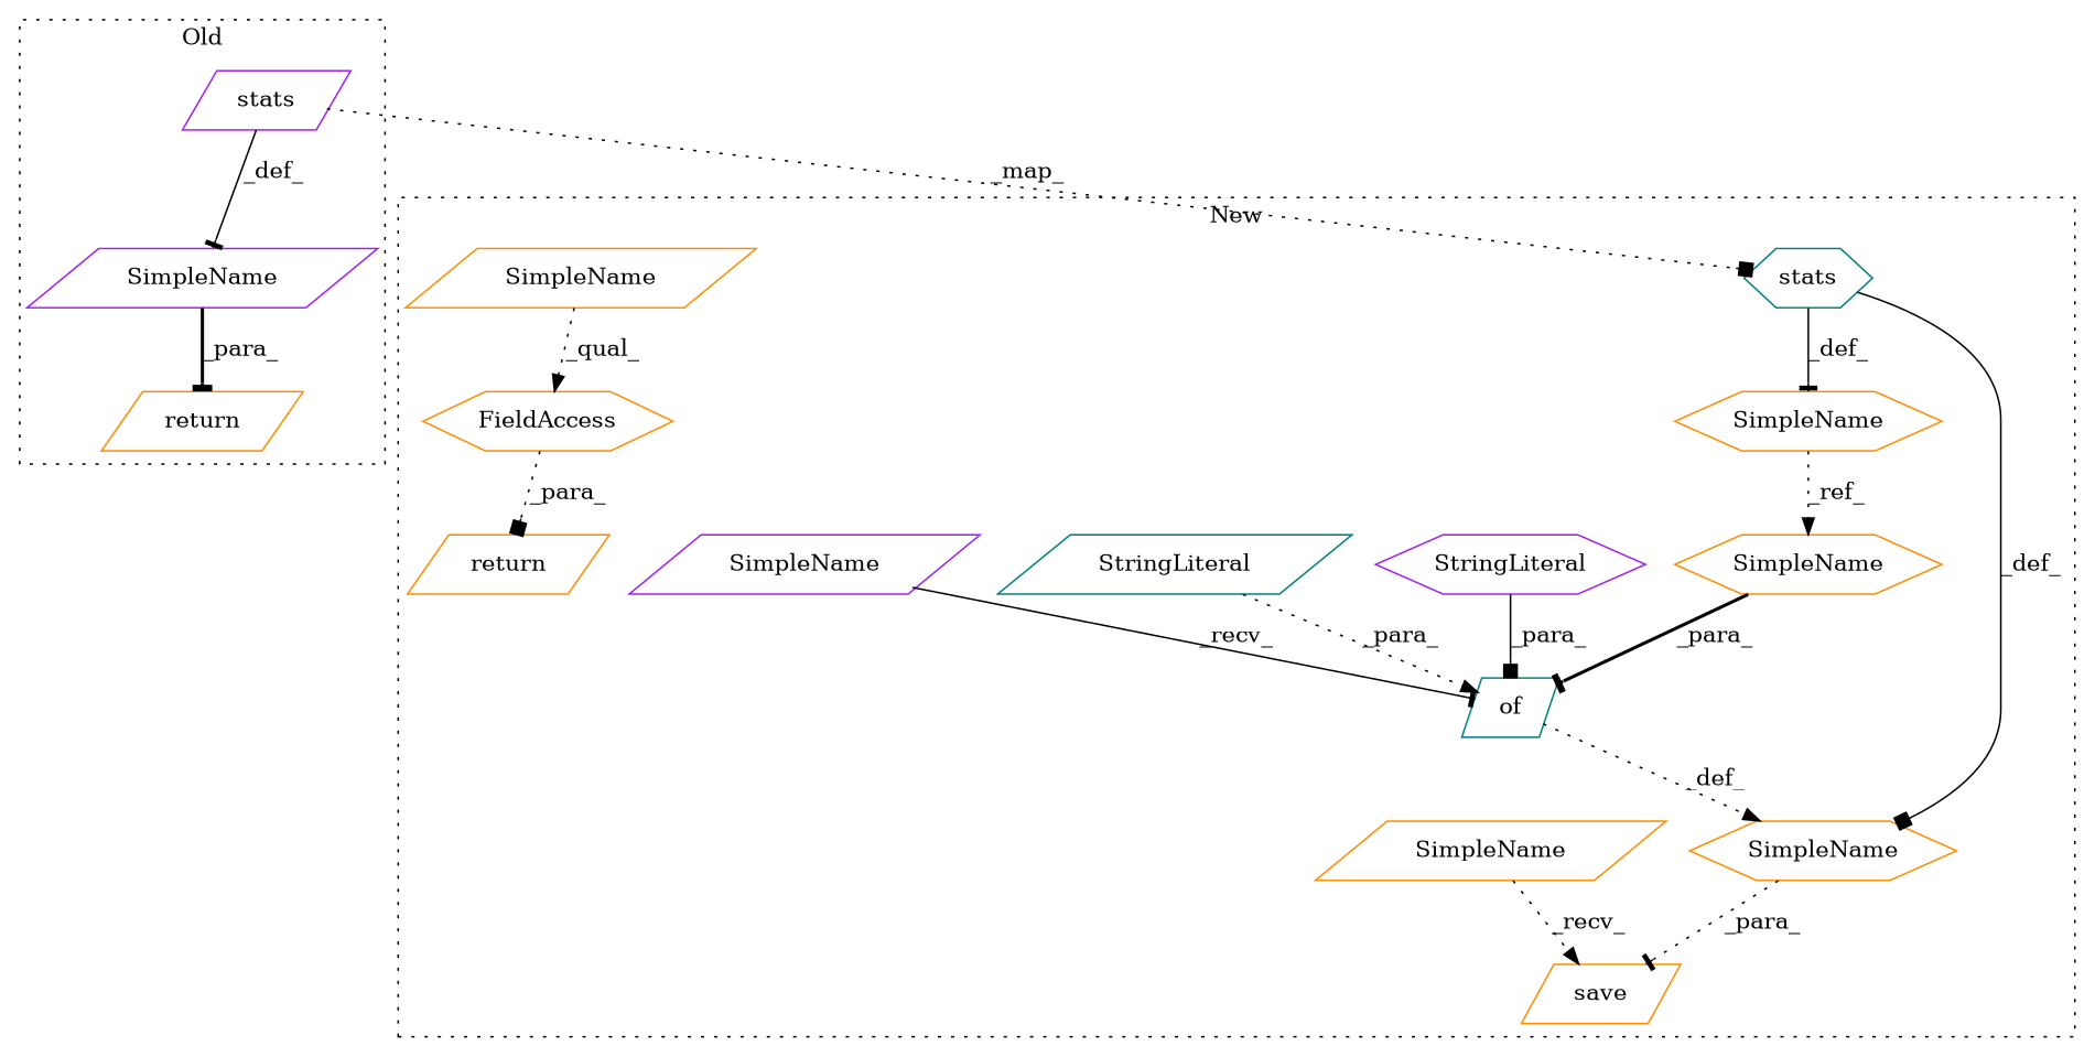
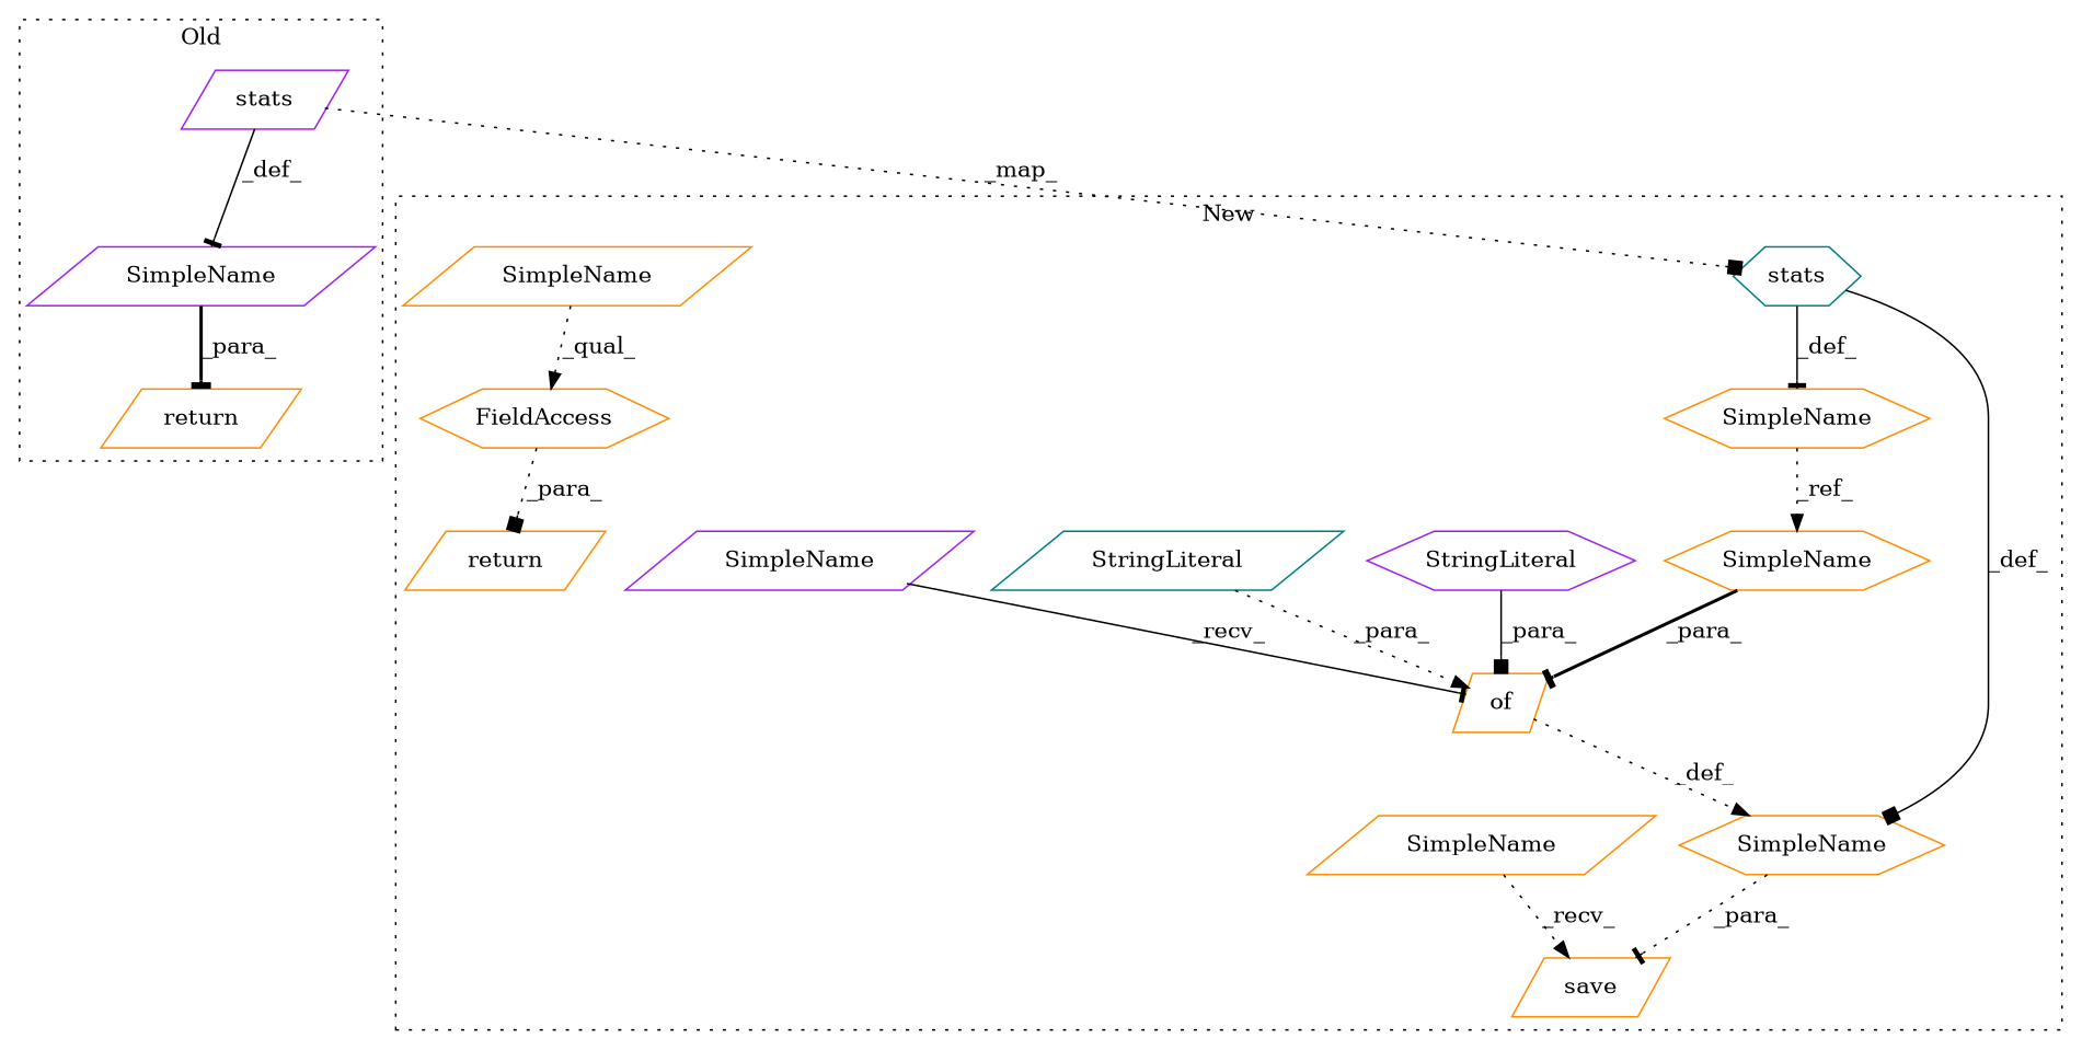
  digraph {
    node [a=42 l=5 shape=parallelogram color=darkorange]
    edge [style=dotted arrowhead=tee]
    n1 [a=32 l="6,1" label=stats s="5299,5351" color=purple]
    n2 [label=SimpleName color=purple l=""]
    n3 [a=41 l=7 label=return s=5282]
    n4 [a=32 l="6,1" label=stats s="5313,5365" shape=hexagon color=teal]
-   n5 [a=32 l="3,1" label=of s="5389,5445" color=teal]
+   n5 [a=32 l="3,1" label=of s="5389,5445"]
    n6 [a=32 l="5,1" label=save s="5380,5446"]
    n7 [label=SimpleName s=5297 shape=hexagon]
    n8 [a=22 l=10 label=FieldAccess s=5462 shape=hexagon]
    n9 [a=41 l=7 label=return s=5455]
    n10 [label=SimpleName shape=hexagon l=""]
    n11 [a=45 l=6 label=StringLiteral s=5392 shape=hexagon color=purple]
    n12 [a=45 l=7 label=StringLiteral s=5432 color=teal]
    n13 [l=3 label=SimpleName s=5385 color=purple]
    n14 [label=SimpleName s=5440 shape=hexagon]
    n15 [label=SimpleName s=5374]
    n16 [label=SimpleName s=5462]
    subgraph cluster_1 {
      label=Old
      style=dotted
      n1
      n2
      n3
    }
    subgraph cluster_2 {
      label=New
      style=dotted
      n4
      n5
      n6
      n7
      n8
      n9
      n10
      n11
      n12
      n13
      n14
      n15
      n16
    }
    n1 -> n2 [label=_def_ style=solid]
    n1 -> n4 [label=_map_ arrowhead=box]
    n2 -> n3 [label=_para_ style=bold]
    n4 -> n7 [label=_def_ style=solid]
    n4 -> n10 [label=_def_ style=solid arrowhead=box]
    n5 -> n10 [label=_def_ arrowhead=normal]
    n7 -> n14 [label=_ref_ arrowhead=normal]
    n8 -> n9 [label=_para_ arrowhead=box]
    n10 -> n6 [label=_para_]
    n11 -> n5 [label=_para_ style=solid arrowhead=box]
    n12 -> n5 [label=_para_ arrowhead=normal]
    n13 -> n5 [label=_recv_ style=solid]
    n14 -> n5 [label=_para_ style=bold]
    n15 -> n6 [label=_recv_ arrowhead=normal]
    n16 -> n8 [label=_qual_ arrowhead=normal]
  }
